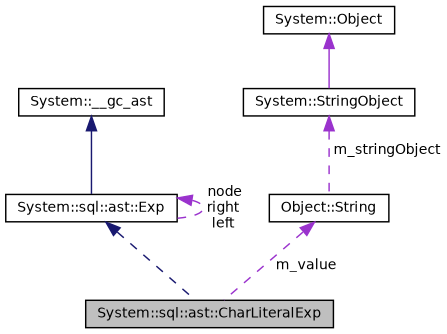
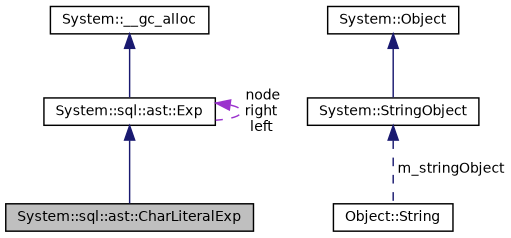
  digraph {
    node [color=black fillcolor=white fontname=Helvetica fontsize=10 shape=record style=filled]
    edge [color=midnightblue dir=back fontname=Helvetica fontsize=10 labelfontname=Helvetica labelfontsize=10 style=solid]
    n1 [fillcolor=grey75 fontcolor=black height=0.2 label="System::sql::ast::CharLiteralExp" width=0.4]
    n2 [height=0.2 label="System::sql::ast::Exp" width=0.4]
    n3 [height=0.2 label="Object::String" width=0.4]
    n4 [height=0.2 label="System::StringObject" width=0.4]
    n5 [height=0.2 label="System::Object" width=0.4]
-   n6 [height=0.2 label="System::__gc_ast" width=0.4]
-   n2 -> n1 [style=dashed]
+   n6 [height=0.2 label="System::__gc_alloc" width=0.4]
+   n2 -> n1
    n2 -> n2 [color=darkorchid3 label=" node\nright\nleft" style=dashed]
-   n3 -> n1 [color=darkorchid3 label=" m_value" style=dashed]
-   n4 -> n3 [color=darkorchid3 label=" m_stringObject" style=dashed]
-   n5 -> n4 [color=darkorchid3]
+   n4 -> n3 [label=" m_stringObject" style=dashed]
+   n5 -> n4
    n6 -> n2
  }
